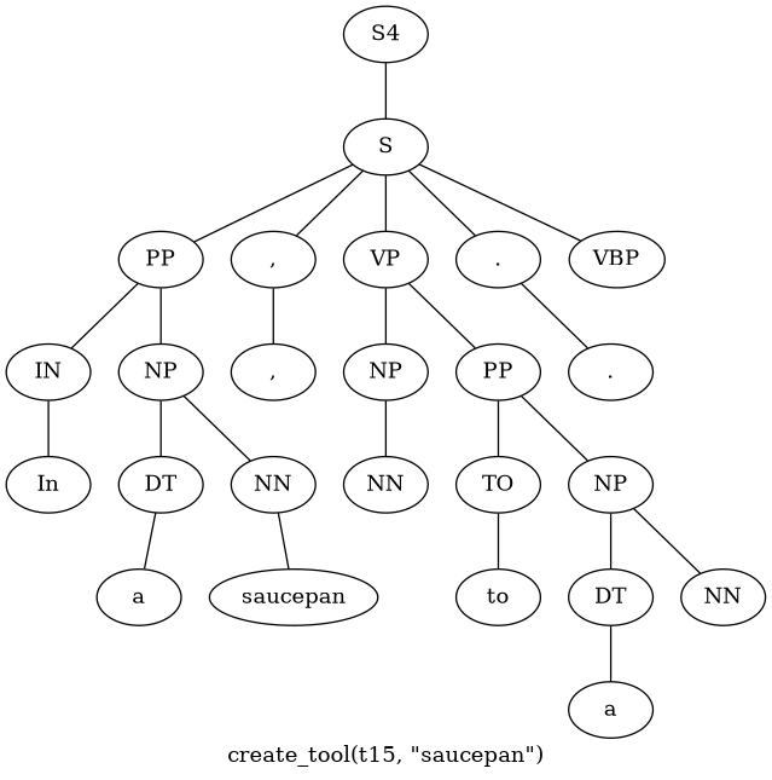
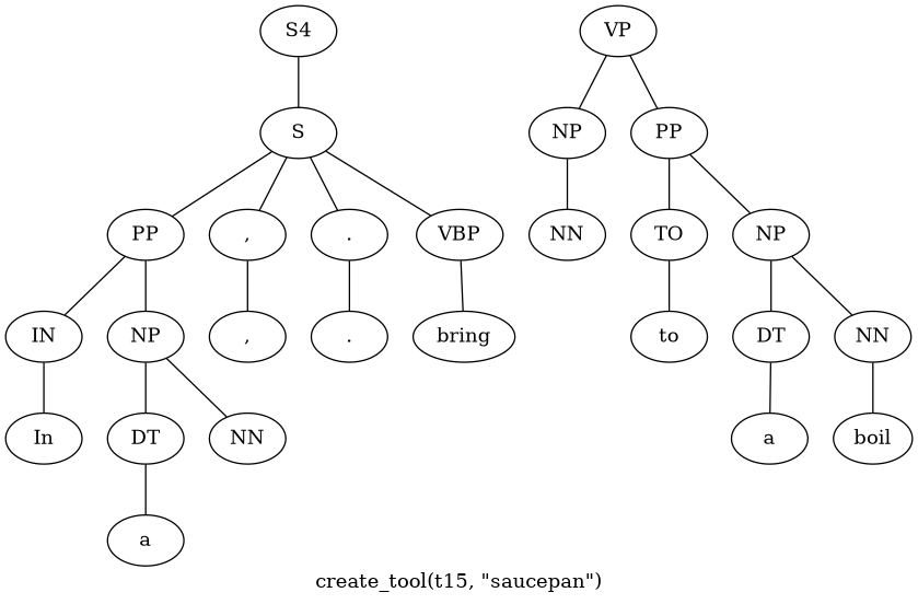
  graph {
    fontname="DejaVu Serif"
    label="create_tool(t15, \"saucepan\")"
    node [fontname="DejaVu Serif"]
    edge [fontname="DejaVu Serif"]
    n1 [label=S4]
    n2 [label=S]
    n3 [label=PP]
    n4 [label=","]
    n5 [label=VP]
    n6 [label="."]
    n7 [label=VBP]
    n8 [label=IN]
    n9 [label=NP]
    n10 [label=","]
    n11 [label=NP]
    n12 [label=PP]
    n13 [label="."]
    n14 [label=In]
    n15 [label=DT]
    n16 [label=NN]
    n17 [label=a]
-   n18 [label=saucepan]
+   n19 [label=bring]
    n20 [label=NN]
    n21 [label=TO]
    n22 [label=NP]
    n23 [label=to]
    n24 [label=DT]
    n25 [label=NN]
    n26 [label=a]
+   n27 [label=boil]
    n1 -- n2
    n2 -- n3
    n2 -- n4
-   n2 -- n5
    n2 -- n6
    n2 -- n7
    n3 -- n8
    n3 -- n9
    n4 -- n10
    n5 -- n11
    n5 -- n12
    n6 -- n13
+   n7 -- n19
    n8 -- n14
    n9 -- n15
    n9 -- n16
    n11 -- n20
    n12 -- n21
    n12 -- n22
    n15 -- n17
-   n16 -- n18
    n21 -- n23
    n22 -- n24
    n22 -- n25
    n24 -- n26
+   n25 -- n27
  }
